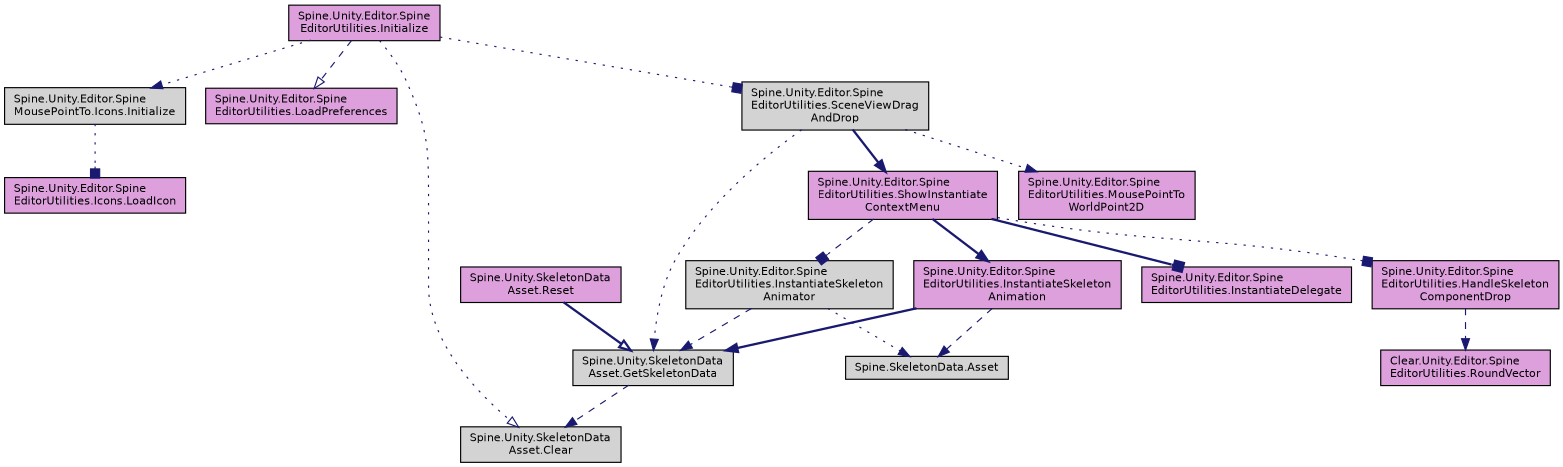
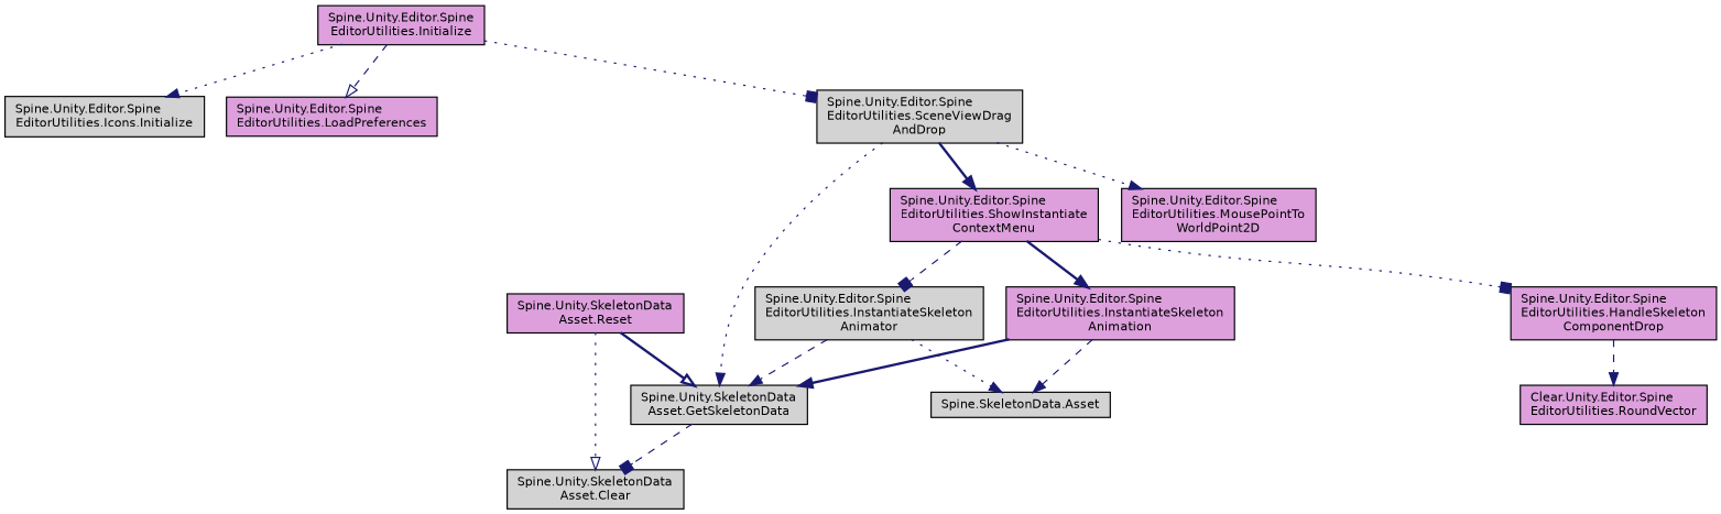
  digraph {
    rankdir=TB
    node [color=black fillcolor=plum fontname=Helvetica fontsize=10 shape=record style=filled]
    edge [arrowhead=normal color=midnightblue fontname=Helvetica fontsize=10 labelfontname=Helvetica labelfontsize=10 style=dotted]
    n1 [fontcolor=black height=0.2 label="Spine.Unity.Editor.Spine\lEditorUtilities.Initialize" width=0.4]
-   n2 [fillcolor=lightgrey height=0.2 label="Spine.Unity.Editor.Spine\lMousePointTo.Icons.Initialize" width=0.4]
+   n2 [fillcolor=lightgrey height=0.2 label="Spine.Unity.Editor.Spine\lEditorUtilities.Icons.Initialize" width=0.4]
    n3 [height=0.2 label="Spine.Unity.Editor.Spine\lEditorUtilities.LoadPreferences" width=0.4]
    n4 [fillcolor=lightgrey height=0.2 label="Spine.Unity.Editor.Spine\lEditorUtilities.SceneViewDrag\lAndDrop" width=0.4]
-   n5 [height=0.2 label="Spine.Unity.Editor.Spine\lEditorUtilities.Icons.LoadIcon" width=0.4]
    n6 [fillcolor=lightgrey height=0.2 label="Spine.Unity.SkeletonData\lAsset.GetSkeletonData" width=0.4]
    n7 [height=0.2 label="Spine.Unity.Editor.Spine\lEditorUtilities.MousePointTo\lWorldPoint2D" width=0.4]
    n8 [height=0.2 label="Spine.Unity.Editor.Spine\lEditorUtilities.ShowInstantiate\lContextMenu" width=0.4]
    n9 [fillcolor=lightgrey height=0.2 label="Spine.Unity.SkeletonData\lAsset.Clear" width=0.4]
    n10 [height=0.2 label="Spine.Unity.Editor.Spine\lEditorUtilities.HandleSkeleton\lComponentDrop" width=0.4]
-   n11 [height=0.2 label="Spine.Unity.Editor.Spine\lEditorUtilities.InstantiateDelegate" width=0.4]
    n12 [height=0.2 label="Spine.Unity.Editor.Spine\lEditorUtilities.InstantiateSkeleton\lAnimation" width=0.4]
    n13 [fillcolor=lightgrey height=0.2 label="Spine.Unity.Editor.Spine\lEditorUtilities.InstantiateSkeleton\lAnimator" width=0.4]
    n14 [height=0.2 label="Spine.Unity.SkeletonData\lAsset.Reset" width=0.4]
    n15 [height=0.2 label="Clear.Unity.Editor.Spine\lEditorUtilities.RoundVector" width=0.4]
    n16 [fillcolor=lightgrey height=0.2 label="Spine.SkeletonData.Asset" width=0.4]
    n1 -> n2
    n1 -> n3 [arrowhead=onormal style=dashed]
    n1 -> n4 [arrowhead=box]
-   n2 -> n5 [arrowhead=box]
    n4 -> n6
    n4 -> n7
    n4 -> n8 [style=bold]
-   n6 -> n9 [style=dashed]
+   n6 -> n9 [arrowhead=box style=dashed]
    n8 -> n10 [arrowhead=box]
-   n8 -> n11 [arrowhead=box style=bold]
    n8 -> n12 [style=bold]
    n8 -> n13 [arrowhead=box style=dashed]
    n10 -> n15 [style=dashed]
    n12 -> n6 [style=bold]
    n12 -> n16 [style=dashed]
    n13 -> n6 [style=dashed]
    n13 -> n16
    n14 -> n6 [arrowhead=onormal style=bold]
-   n1 -> n9 [arrowhead=onormal]
+   n14 -> n9 [arrowhead=onormal]
  }
